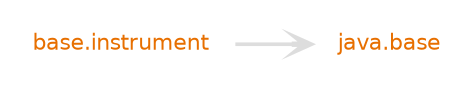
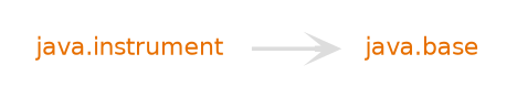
  digraph {
    nodesep=.5
    pencolor=transparent
    ranksep=0.600000
    rankdir=LR
    node [fontcolor="#e76f00" fontname=DejaVuSans fontsize=12 group=java margin=".2,.2" shape=plaintext]
-   "java.instrument" [label="base.instrument"]
+   "java.instrument"
    "java.base"
    subgraph sub_1 {
      rank=same
      "java.instrument"
    }
    subgraph sub_2 {
      "java.instrument"
      "java.base"
    }
    subgraph sub_3 {
    }
    "java.instrument" -> "java.base" [arrowhead=open arrowsize=1 color="#dddddd" penwidth=2 weight=10]
  }
